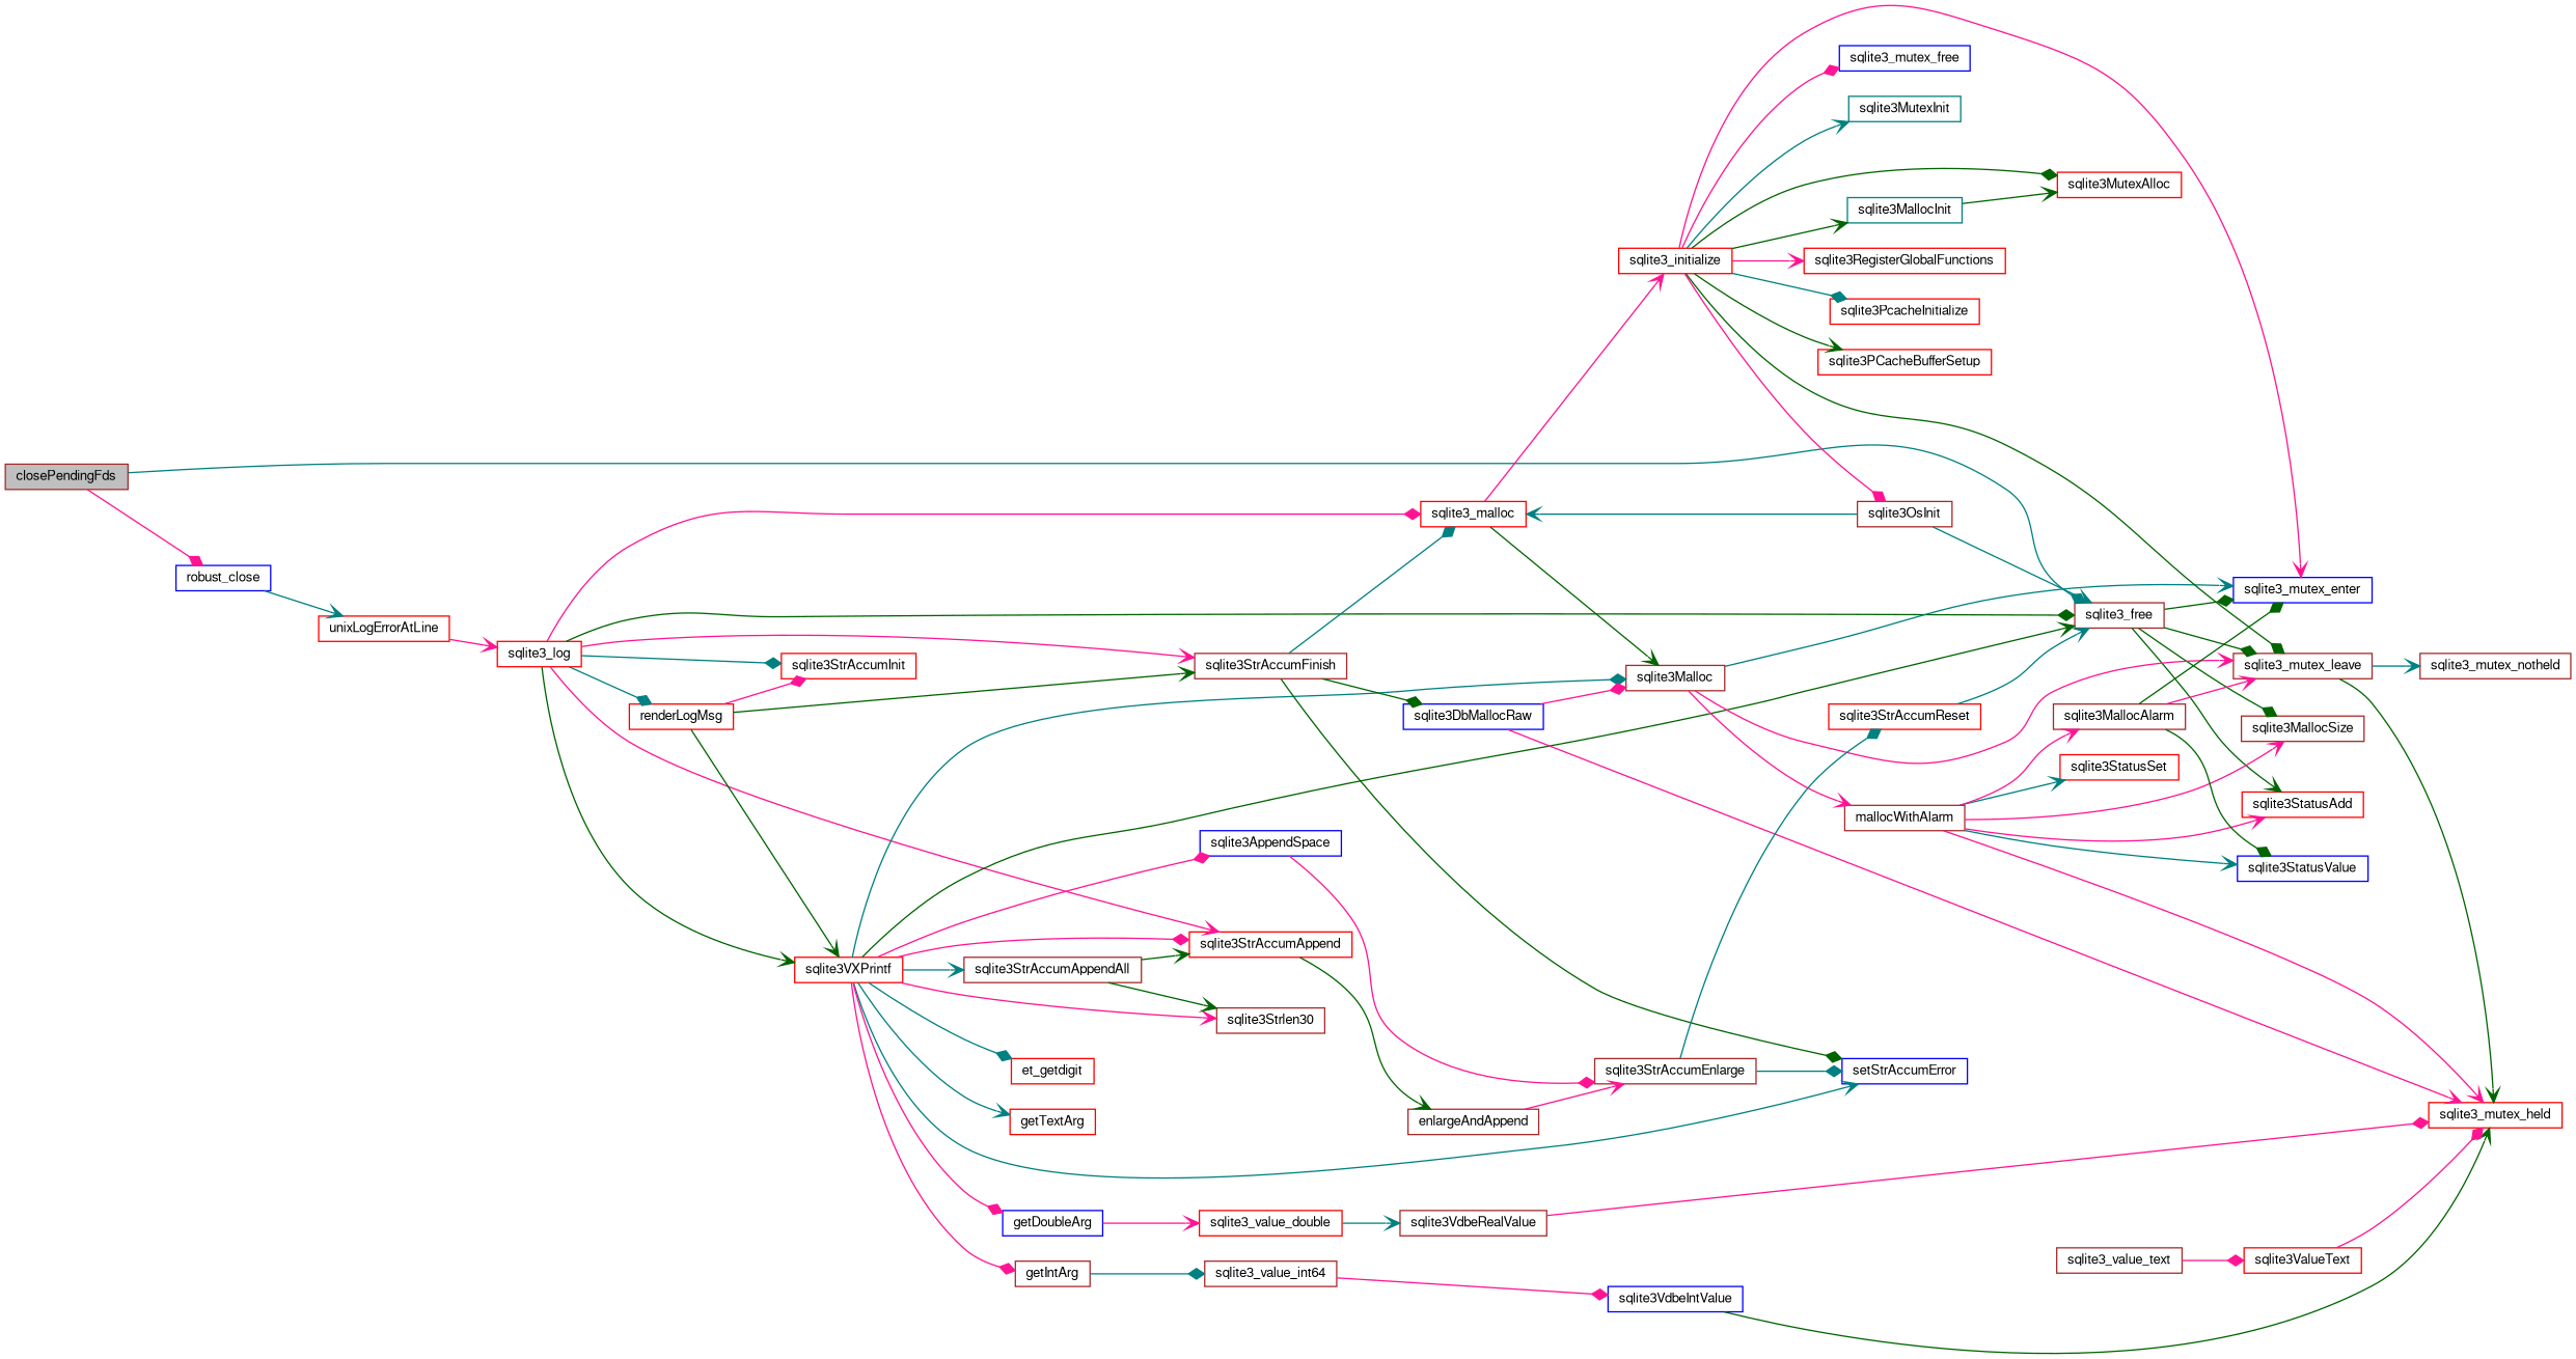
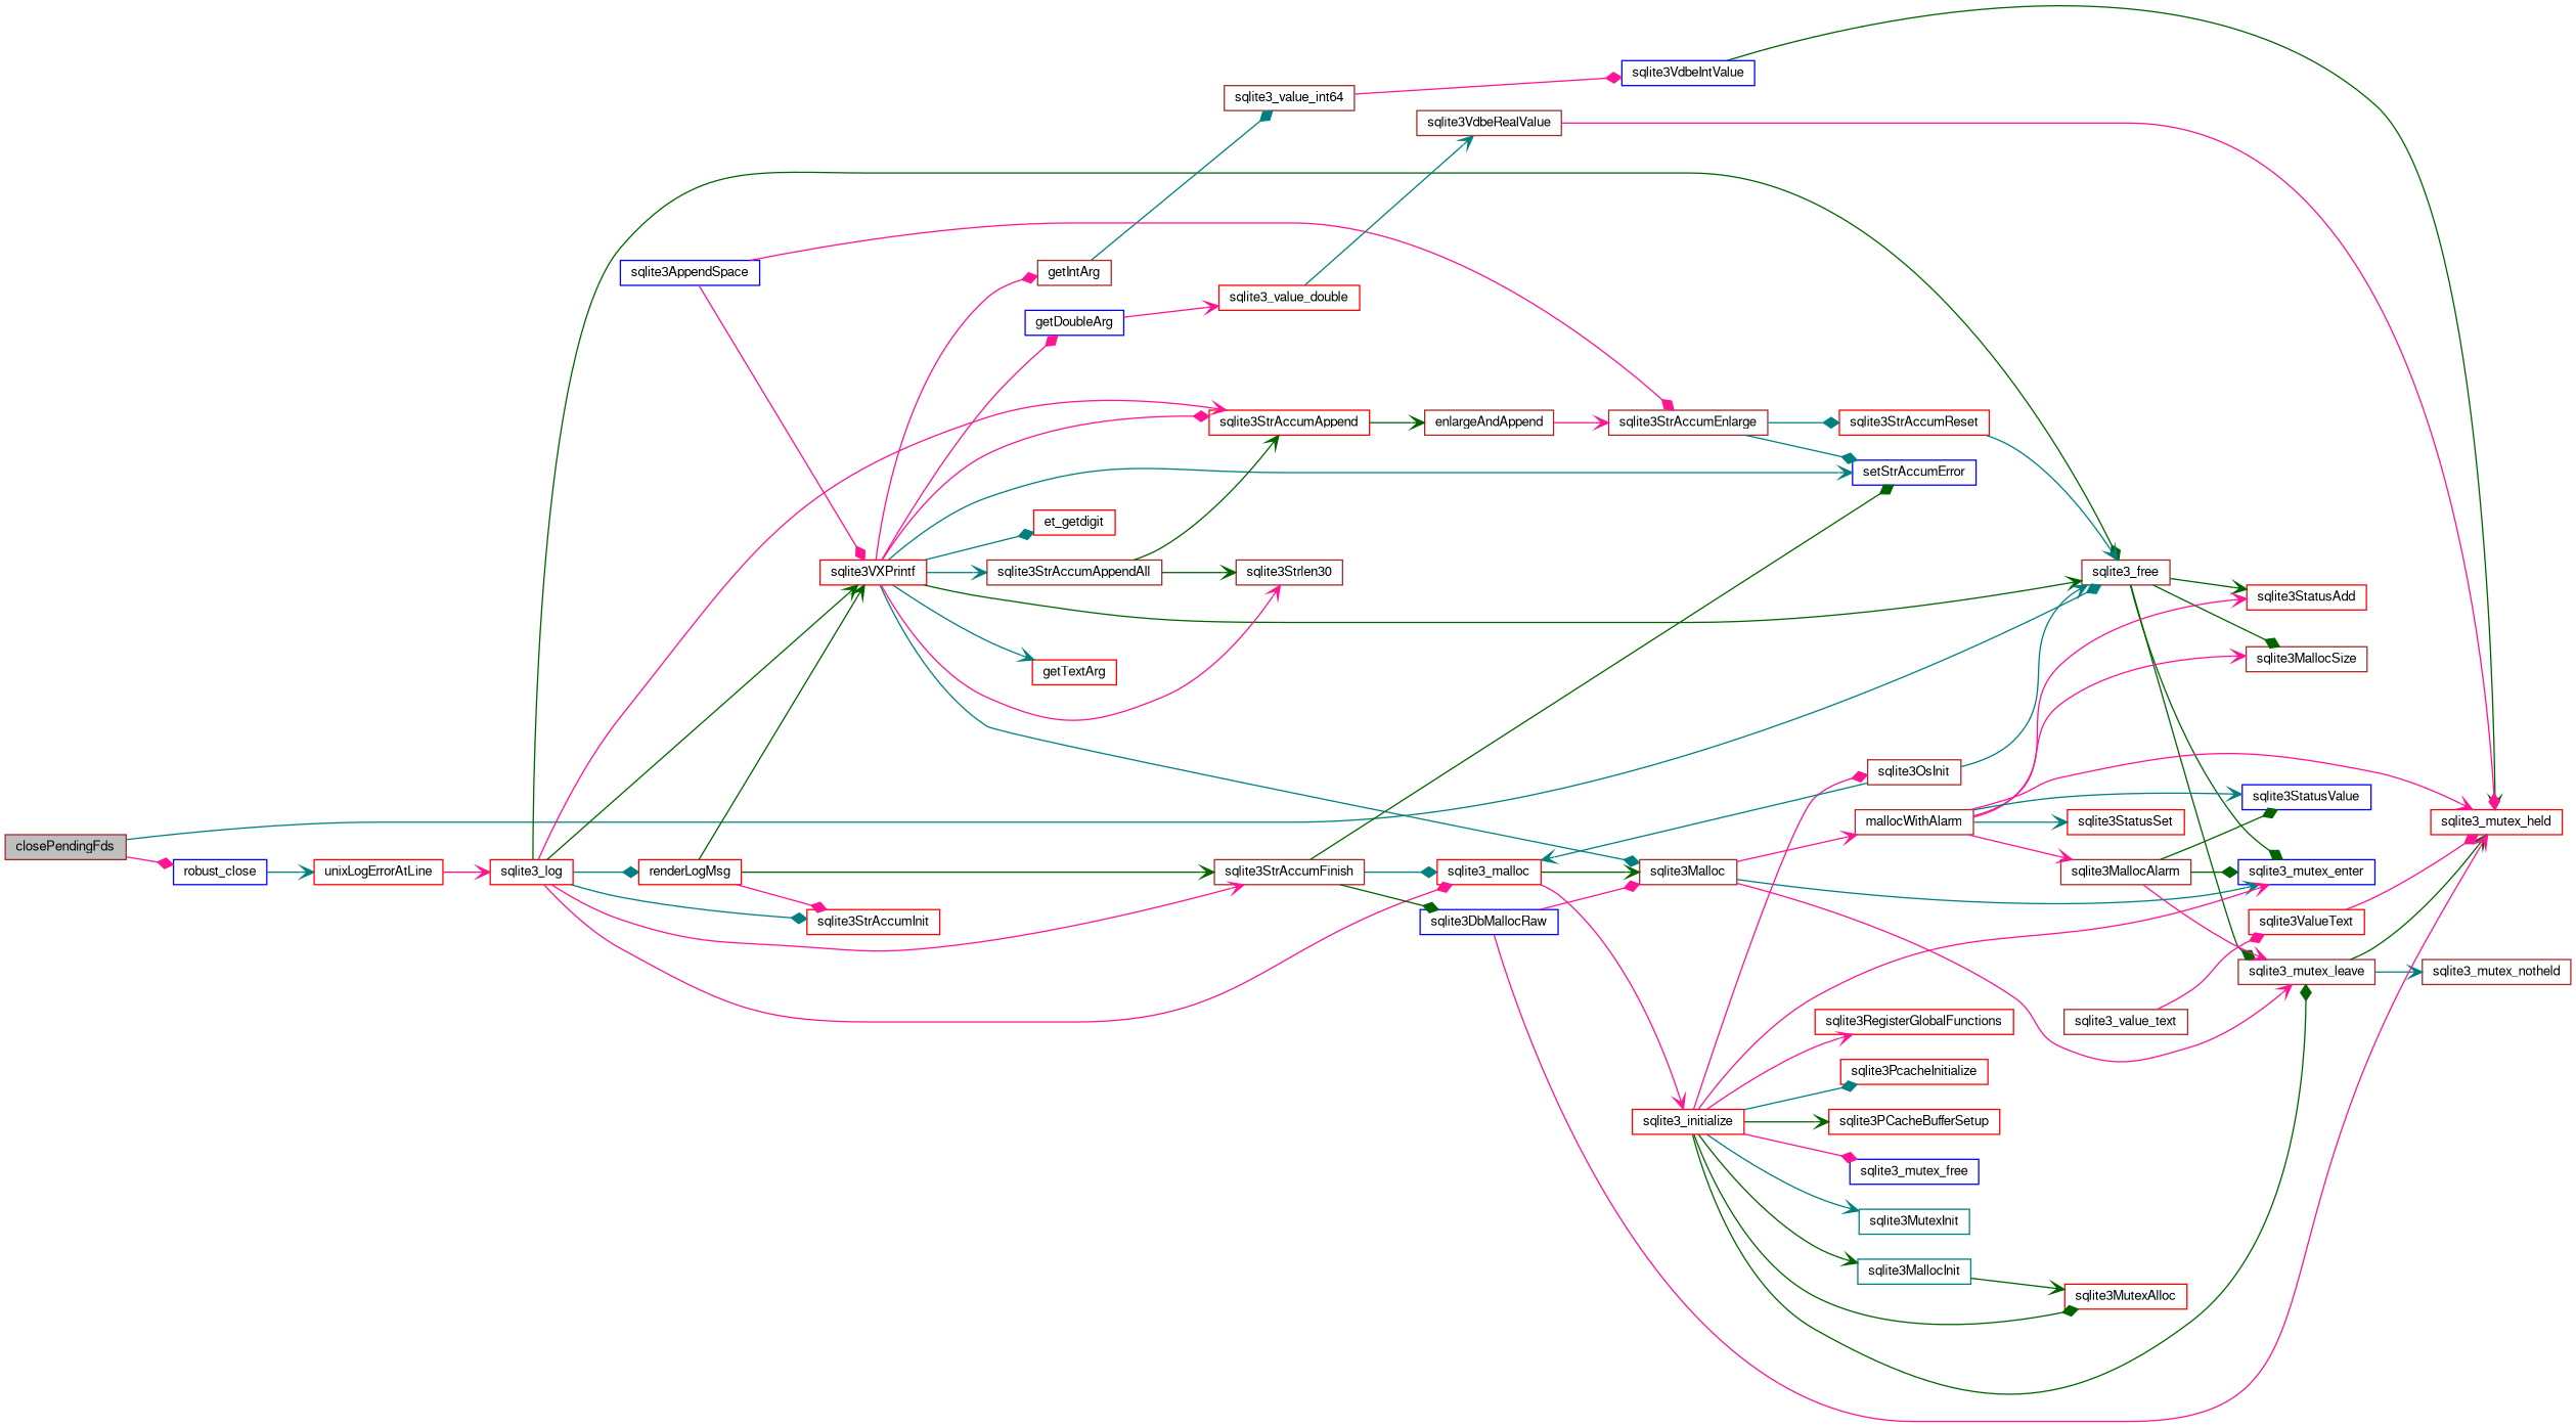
  digraph {
    rankdir=LR
    node [color=red fillcolor=white fontname=FreeSans fontsize=10 shape=record style=filled]
    edge [arrowhead=vee color=deeppink fontname=FreeSans fontsize=10 labelfontname=FreeSans labelfontsize=10 style=solid]
    n1 [color=brown fillcolor=grey75 fontcolor=black height=0.2 label=closePendingFds width=0.4]
    n2 [color=blue height=0.2 label=robust_close width=0.4]
    n3 [color=brown height=0.2 label=sqlite3_free width=0.4]
    n4 [height=0.2 label=unixLogErrorAtLine width=0.4]
    n5 [color=blue height=0.2 label=sqlite3_mutex_enter width=0.4]
    n6 [height=0.2 label=sqlite3StatusAdd width=0.4]
    n7 [color=brown height=0.2 label=sqlite3MallocSize width=0.4]
    n8 [color=brown height=0.2 label=sqlite3_mutex_leave width=0.4]
    n9 [height=0.2 label=sqlite3_log width=0.4]
    n10 [height=0.2 label=renderLogMsg width=0.4]
    n11 [height=0.2 label=sqlite3StrAccumInit width=0.4]
    n12 [height=0.2 label=sqlite3VXPrintf width=0.4]
    n13 [height=0.2 label=sqlite3StrAccumAppend width=0.4]
    n14 [color=brown height=0.2 label=sqlite3StrAccumFinish width=0.4]
    n15 [height=0.2 label=sqlite3_malloc width=0.4]
    n16 [color=blue height=0.2 label=setStrAccumError width=0.4]
    n17 [color=brown height=0.2 label=getIntArg width=0.4]
    n18 [color=brown height=0.2 label=sqlite3Malloc width=0.4]
    n19 [color=blue height=0.2 label=getDoubleArg width=0.4]
    n20 [color=brown height=0.2 label=sqlite3Strlen30 width=0.4]
    n21 [height=0.2 label=et_getdigit width=0.4]
    n22 [height=0.2 label=getTextArg width=0.4]
    n23 [color=brown height=0.2 label=sqlite3StrAccumAppendAll width=0.4]
    n24 [color=blue height=0.2 label=sqlite3AppendSpace width=0.4]
    n25 [color=brown height=0.2 label=enlargeAndAppend width=0.4]
    n26 [color=blue height=0.2 label=sqlite3DbMallocRaw width=0.4]
    n27 [height=0.2 label=sqlite3_initialize width=0.4]
    n28 [color=brown height=0.2 label=sqlite3_value_int64 width=0.4]
    n29 [color=brown height=0.2 label=mallocWithAlarm width=0.4]
    n30 [height=0.2 label=sqlite3_value_double width=0.4]
    n31 [color=brown height=0.2 label=sqlite3StrAccumEnlarge width=0.4]
    n32 [height=0.2 label=sqlite3StrAccumReset width=0.4]
    n33 [height=0.2 label=sqlite3_mutex_held width=0.4]
    n34 [color=brown height=0.2 label=sqlite3_mutex_notheld width=0.4]
    n35 [color=blue height=0.2 label=sqlite3VdbeIntValue width=0.4]
    n36 [height=0.2 label=sqlite3StatusSet width=0.4]
    n37 [color=blue height=0.2 label=sqlite3StatusValue width=0.4]
    n38 [color=brown height=0.2 label=sqlite3MallocAlarm width=0.4]
    n39 [color=brown height=0.2 label=sqlite3VdbeRealValue width=0.4]
    n40 [color=brown height=0.2 label=sqlite3_value_text width=0.4]
    n41 [height=0.2 label=sqlite3ValueText width=0.4]
    n42 [color=teal height=0.2 label=sqlite3MutexInit width=0.4]
    n43 [height=0.2 label=sqlite3MutexAlloc width=0.4]
    n44 [color=teal height=0.2 label=sqlite3MallocInit width=0.4]
    n45 [height=0.2 label=sqlite3RegisterGlobalFunctions width=0.4]
    n46 [height=0.2 label=sqlite3PcacheInitialize width=0.4]
    n47 [color=brown height=0.2 label=sqlite3OsInit width=0.4]
    n48 [height=0.2 label=sqlite3PCacheBufferSetup width=0.4]
    n49 [color=blue height=0.2 label=sqlite3_mutex_free width=0.4]
    n1 -> n2 [arrowhead=diamond]
    n1 -> n3 [arrowhead=diamond color=teal]
    n2 -> n4 [color=teal]
    n3 -> n5 [arrowhead=diamond color=darkgreen]
    n3 -> n6 [color=darkgreen]
    n3 -> n7 [arrowhead=diamond color=darkgreen]
    n3 -> n8 [arrowhead=diamond color=darkgreen]
    n4 -> n9
    n8 -> n33 [color=darkgreen]
    n8 -> n34 [color=teal]
    n9 -> n3 [arrowhead=diamond color=darkgreen]
    n9 -> n10 [arrowhead=diamond color=teal]
    n9 -> n11 [arrowhead=diamond color=teal]
    n9 -> n12 [color=darkgreen]
    n9 -> n13
    n9 -> n14
    n9 -> n15 [arrowhead=diamond]
    n10 -> n11 [arrowhead=diamond]
    n10 -> n12 [color=darkgreen]
    n10 -> n14 [color=darkgreen]
    n12 -> n3 [color=darkgreen]
    n12 -> n13 [arrowhead=diamond]
    n12 -> n16 [color=teal]
    n12 -> n17 [arrowhead=diamond]
    n12 -> n18 [arrowhead=diamond color=teal]
    n12 -> n19 [arrowhead=diamond]
    n12 -> n20
    n12 -> n21 [arrowhead=diamond color=teal]
    n12 -> n22 [color=teal]
    n12 -> n23 [color=teal]
-   n12 -> n24 [arrowhead=diamond]
+   n24 -> n12 [arrowhead=diamond]
    n13 -> n25 [color=darkgreen]
    n14 -> n15 [arrowhead=diamond color=teal]
    n14 -> n16 [arrowhead=diamond color=darkgreen]
    n14 -> n26 [arrowhead=diamond color=darkgreen]
    n15 -> n18 [color=darkgreen]
    n15 -> n27
    n17 -> n28 [arrowhead=diamond color=teal]
    n18 -> n5 [color=teal]
    n18 -> n8
    n18 -> n29
    n19 -> n30
    n23 -> n13 [color=darkgreen]
    n23 -> n20 [color=darkgreen]
    n24 -> n31 [arrowhead=diamond]
    n25 -> n31
    n26 -> n18 [arrowhead=diamond]
    n26 -> n33
    n27 -> n5
    n27 -> n8 [arrowhead=diamond color=darkgreen]
    n27 -> n42 [color=teal]
    n27 -> n43 [arrowhead=diamond color=darkgreen]
    n27 -> n44 [color=darkgreen]
    n27 -> n45
    n27 -> n46 [arrowhead=diamond color=teal]
    n27 -> n47 [arrowhead=diamond]
    n27 -> n48 [color=darkgreen]
    n27 -> n49 [arrowhead=diamond]
    n28 -> n35 [arrowhead=diamond]
    n29 -> n6
    n29 -> n7
    n29 -> n33
    n29 -> n36 [color=teal]
    n29 -> n37 [color=teal]
    n29 -> n38
    n30 -> n39 [color=teal]
    n31 -> n16 [arrowhead=diamond color=teal]
    n31 -> n32 [arrowhead=diamond color=teal]
    n32 -> n3 [color=teal]
    n35 -> n33 [color=darkgreen]
    n38 -> n5 [arrowhead=diamond color=darkgreen]
    n38 -> n8
    n38 -> n37 [arrowhead=diamond color=darkgreen]
    n39 -> n33 [arrowhead=diamond]
    n40 -> n41 [arrowhead=diamond]
    n41 -> n33 [arrowhead=diamond]
    n44 -> n43 [color=darkgreen]
    n47 -> n3 [color=teal]
    n47 -> n15 [color=teal]
  }
